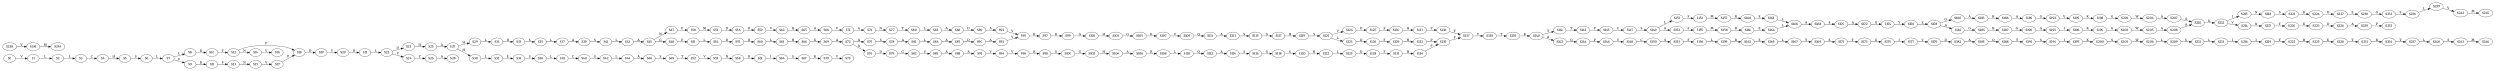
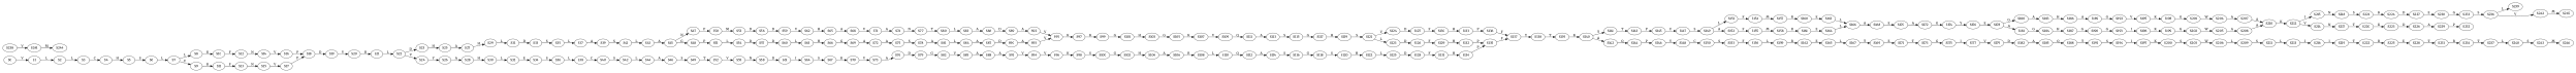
  strict digraph {
    fontname=Merriweather
    rankdir=LR
    node [fontname=Merriweather]
    edge [fontname=Merriweather]
    S0
    S1
    S2
    S3
    S4
    S5
    S6
    S7
    S8
    S9
    S10
    S11
    S12
    S13
    S14
    S15
    S16
    S17
    S18
    S19
    S20
    S21
    S22
    S23
    S24
    S25
    S26
    S27
    S28
    S29
    S30
    S31
    S32
    S33
    S34
    S35
    S36
    S37
    S38
    S39
    S40
    S41
    S42
    S43
    S44
    S45
    S46
    S47
    S48
    S49
    S50
    S51
    S52
    S53
    S54
    S55
    S56
    S57
    S58
    S59
    S60
    S61
    S62
    S63
    S64
    S65
    S66
    S67
    S68
    S69
    S70
    S71
    S72
    S73
    S74
    S75
    S76
    S77
    S78
    S79
    S80
    S81
    S82
    S83
    S84
    S85
    S86
    S87
    S88
    S89
    S90
    S91
    S92
    S93
    S94
    S95
    S96
    S97
    S98
    S99
    S100
    S101
    S102
    S103
    S104
    S105
    S106
    S107
    S108
    S109
    S110
    S111
    S112
    S113
    S114
    S115
    S116
    S117
    S118
    S119
    S120
    S121
    S122
    S123
    S124
    S125
    S126
    S127
    S128
    S129
    S130
    S131
    S132
    S133
    S134
    S135
    S136
    S137
    S138
    S139
    S140
    S141
    S142
    S143
    S144
    S145
    S146
    S147
    S148
    S149
    S150
    S151
    S152
    S153
    S154
    S155
    S156
    S157
    S158
    S159
    S160
    S161
    S162
    S163
    S164
    S165
    S166
    S167
    S168
    S169
    S170
    S171
    S172
    S173
    S174
    S175
    S176
    S177
    S178
    S179
    S180
    S181
    S182
    S183
    S184
    S185
    S186
    S187
    S188
    S189
    S190
    S191
    S192
    S193
    S194
    S195
    S196
    S197
    S198
    S199
    S200
    S201
    S202
    S203
    S204
    S205
    S206
    S207
    S208
    S209
    S210
    S211
    S212
    S213
    S214
    S215
    S216
    S217
    S218
    S219
    S220
    S221
    S222
    S223
    S224
    S225
    S226
    S227
    S228
    S229
    S230
    S231
    S232
    S233
    S234
    S236
    S237
    S239
    S240
    S238
    S241
    S242
    S243
    S244
    S245
    S246
    S0 -> S1 [label=V]
    S1 -> S2 [label=L]
    S2 -> S3 [label=L]
    S3 -> S4 [label=C]
    S4 -> S5 [label=H]
    S5 -> S6 [label=S]
    S6 -> S7 [label=L]
    S7 -> S8 [label=L]
    S7 -> S9 [label=F]
    S8 -> S10 [label=K]
    S9 -> S11 [label=K]
    S10 -> S12 [label=F]
    S11 -> S13 [label=F]
    S12 -> S14 [label=N]
    S13 -> S15 [label=N]
    S14 -> S16 [label=V]
    S15 -> S17 [label=V]
-   S12 -> S18 [label=P]
+   S16 -> S18 [label=P]
    S17 -> S18 [label=P]
    S18 -> S19 [label=D]
    S19 -> S20 [label=V]
    S20 -> S21 [label=R]
    S21 -> S22 [label=L]
    S22 -> S23 [label=D]
    S22 -> S24 [label=V]
    S23 -> S25 [label=H]
    S24 -> S26 [label=Y]
    S25 -> S27 [label=A]
    S26 -> S28 [label=A]
    S27 -> S29 [label=H]
-   S27 -> S30 [label=H]
+   S28 -> S30 [label=H]
    S29 -> S31 [label=L]
    S30 -> S32 [label=L]
    S31 -> S33 [label=D]
    S32 -> S34 [label=E]
    S33 -> S35 [label=S]
    S34 -> S36 [label=S]
    S35 -> S37 [label=L]
    S36 -> S38 [label=L]
    S37 -> S39 [label=A]
    S38 -> S40 [label=C]
    S39 -> S41 [label=S]
    S40 -> S42 [label=S]
    S41 -> S43 [label=L]
    S42 -> S44 [label=L]
    S43 -> S45 [label=A]
    S44 -> S46 [label=A]
    S45 -> S47 [label=N]
    S45 -> S48 [label=G]
    S46 -> S49 [label=S]
    S47 -> S50 [label=P]
    S48 -> S51 [label=P]
    S49 -> S52 [label=T]
    S50 -> S53 [label=M]
    S51 -> S54 [label=L]
    S52 -> S55 [label=V]
    S53 -> S56 [label=D]
    S54 -> S57 [label=D]
    S55 -> S58 [label=N]
    S56 -> S59 [label=D]
    S57 -> S60 [label=D]
    S58 -> S61 [label=D]
    S59 -> S62 [label=V]
    S60 -> S63 [label=L]
    S61 -> S64 [label=I]
    S62 -> S65 [label=H]
    S63 -> S66 [label=H]
    S64 -> S67 [label=S]
    S65 -> S68 [label=A]
    S66 -> S69 [label=G]
    S67 -> S70 [label=K]
    S68 -> S71 [label=V]
    S69 -> S72 [label=A]
    S70 -> S73 [label=V]
    S71 -> S74 [label=A]
    S72 -> S75 [label=A]
-   S72 -> S76 [label=A]
+   S73 -> S76 [label=A]
    S74 -> S77 [label=N]
    S75 -> S78 [label=S]
    S76 -> S79 [label=D]
    S77 -> S80 [label=T]
    S78 -> S81 [label=A]
    S79 -> S82 [label=G]
    S80 -> S83 [label=L]
    S81 -> S84 [label=L]
    S82 -> S85 [label=V]
    S83 -> S86 [label=A]
    S84 -> S87 [label=A]
    S85 -> S88 [label=A]
    S86 -> S89 [label=D]
    S87 -> S90 [label=D]
    S88 -> S91 [label=A]
    S89 -> S92 [label=A]
    S90 -> S93 [label=A]
    S91 -> S94 [label=V]
    S92 -> S95 [label=V]
    S93 -> S95 [label=V]
    S94 -> S96 [label=V]
    S95 -> S97 [label=K]
    S96 -> S98 [label=K]
    S97 -> S99 [label=K]
    S98 -> S100 [label=S]
    S99 -> S101 [label=G]
    S100 -> S102 [label=G]
    S101 -> S103 [label=H]
    S102 -> S104 [label=H]
    S103 -> S105 [label=G]
    S104 -> S106 [label=A]
    S105 -> S107 [label=K]
    S106 -> S108 [label=R]
    S107 -> S109 [label=V]
    S108 -> S110 [label=L]
    S109 -> S111 [label=Q]
    S110 -> S112 [label=Q]
    S111 -> S113 [label=A]
    S112 -> S114 [label=A]
    S113 -> S115 [label=S]
    S114 -> S116 [label=S]
    S115 -> S117 [label=G]
    S116 -> S118 [label=G]
    S117 -> S119 [label=H]
    S118 -> S120 [label=S]
    S119 -> S121 [label=S]
    S120 -> S122 [label=H]
    S121 -> S123 [label=L]
    S121 -> S124 [label=V]
    S122 -> S125 [label=L]
    S123 -> S126 [label=D]
    S124 -> S127 [label=D]
    S125 -> S128 [label=D]
    S126 -> S129 [label=F]
    S127 -> S130 [label=F]
    S128 -> S131 [label=F]
    S129 -> S132 [label=H]
    S130 -> S133 [label=H]
    S131 -> S134 [label=H]
    S132 -> S135 [label=P]
    S133 -> S136 [label=P]
    S134 -> S135 [label=P]
    S135 -> S137 [label=F]
    S136 -> S137 [label=F]
    S137 -> S138 [label=Y]
    S138 -> S139 [label=T]
    S139 -> S140 [label=K]
    S140 -> S141 [label=T]
    S140 -> S142 [label=A]
    S141 -> S143 [label=T]
    S142 -> S144 [label=Q]
    S143 -> S145 [label=P]
    S144 -> S146 [label=P]
    S145 -> S147 [label=F]
    S146 -> S148 [label=Y]
    S147 -> S149 [label=S]
    S148 -> S150 [label=C]
    S149 -> S151 [label=L]
    S149 -> S152 [label=A]
    S150 -> S153 [label=S]
    S151 -> S154 [label=F]
    S152 -> S155 [label=F]
    S153 -> S156 [label=F]
    S154 -> S157 [label=M]
    S155 -> S158 [label=M]
    S156 -> S159 [label=L]
    S157 -> S160 [label=R]
    S158 -> S161 [label=R]
    S159 -> S162 [label=R]
    S160 -> S163 [label=E]
    S161 -> S164 [label=E]
    S162 -> S165 [label=E]
    S163 -> S166 [label=L]
    S164 -> S166 [label=L]
    S165 -> S167 [label=L]
    S166 -> S168 [label=A]
    S167 -> S169 [label=T]
    S168 -> S170 [label=E]
    S169 -> S171 [label=E]
    S170 -> S172 [label=A]
    S171 -> S173 [label=T]
    S172 -> S174 [label=G]
    S173 -> S175 [label=G]
    S174 -> S176 [label=Y]
    S175 -> S177 [label=I]
    S176 -> S178 [label=E]
    S177 -> S179 [label=V]
    S178 -> S180 [label=G]
    S178 -> S181 [label=A]
    S179 -> S182 [label=D]
    S180 -> S183 [label=A]
    S181 -> S184 [label=G]
    S182 -> S185 [label=A]
    S183 -> S186 [label=H]
    S184 -> S187 [label=H]
    S185 -> S188 [label=Q]
    S186 -> S189 [label=A]
    S187 -> S190 [label=G]
    S188 -> S191 [label=T]
    S189 -> S192 [label=G]
    S190 -> S193 [label=G]
    S191 -> S194 [label=S]
    S192 -> S195 [label=V]
    S193 -> S196 [label=I]
    S194 -> S197 [label=I]
    S195 -> S198 [label=K]
    S196 -> S199 [label=K]
    S197 -> S200 [label=K]
    S198 -> S201 [label=G]
    S199 -> S202 [label=G]
    S200 -> S203 [label=S]
    S201 -> S204 [label=W]
    S202 -> S205 [label=W]
    S203 -> S206 [label=W]
    S204 -> S207 [label=A]
    S205 -> S208 [label=A]
    S206 -> S209 [label=L]
    S207 -> S210 [label=A]
    S208 -> S210 [label=A]
    S209 -> S211 [label=S]
    S210 -> S212 [label=K]
    S211 -> S213 [label=L]
    S212 -> S214 [label=V]
    S212 -> S215 [label=I]
    S213 -> S216 [label=I]
    S214 -> S217 [label=N]
    S215 -> S218 [label=N]
    S216 -> S219 [label=I]
    S217 -> S220 [label=T]
    S218 -> S221 [label=S]
    S219 -> S222 [label=T]
    S220 -> S223 [label=K]
    S221 -> S224 [label=K]
    S222 -> S225 [label=R]
    S223 -> S226 [label=D]
    S224 -> S227 [label=D]
    S225 -> S228 [label=E]
    S226 -> S229 [label=A]
    S227 -> S230 [label=E]
    S228 -> S231 [label=T]
    S229 -> S232 [label=P]
    S230 -> S233 [label=G]
    S231 -> S234 [label=R]
    S233 -> S236 [label=S]
    S234 -> S237 [label=T]
    S236 -> S239 [label=L]
    S237 -> S240 [label=L]
-   S239 -> S242 [label=V]
+   S236 -> S242 [label=V]
    S240 -> S243 [label=S]
    S238 -> S241 [label=V]
    S241 -> S244 [label=M]
    S242 -> S245 [label=M]
    S243 -> S246 [label=M]
  }
